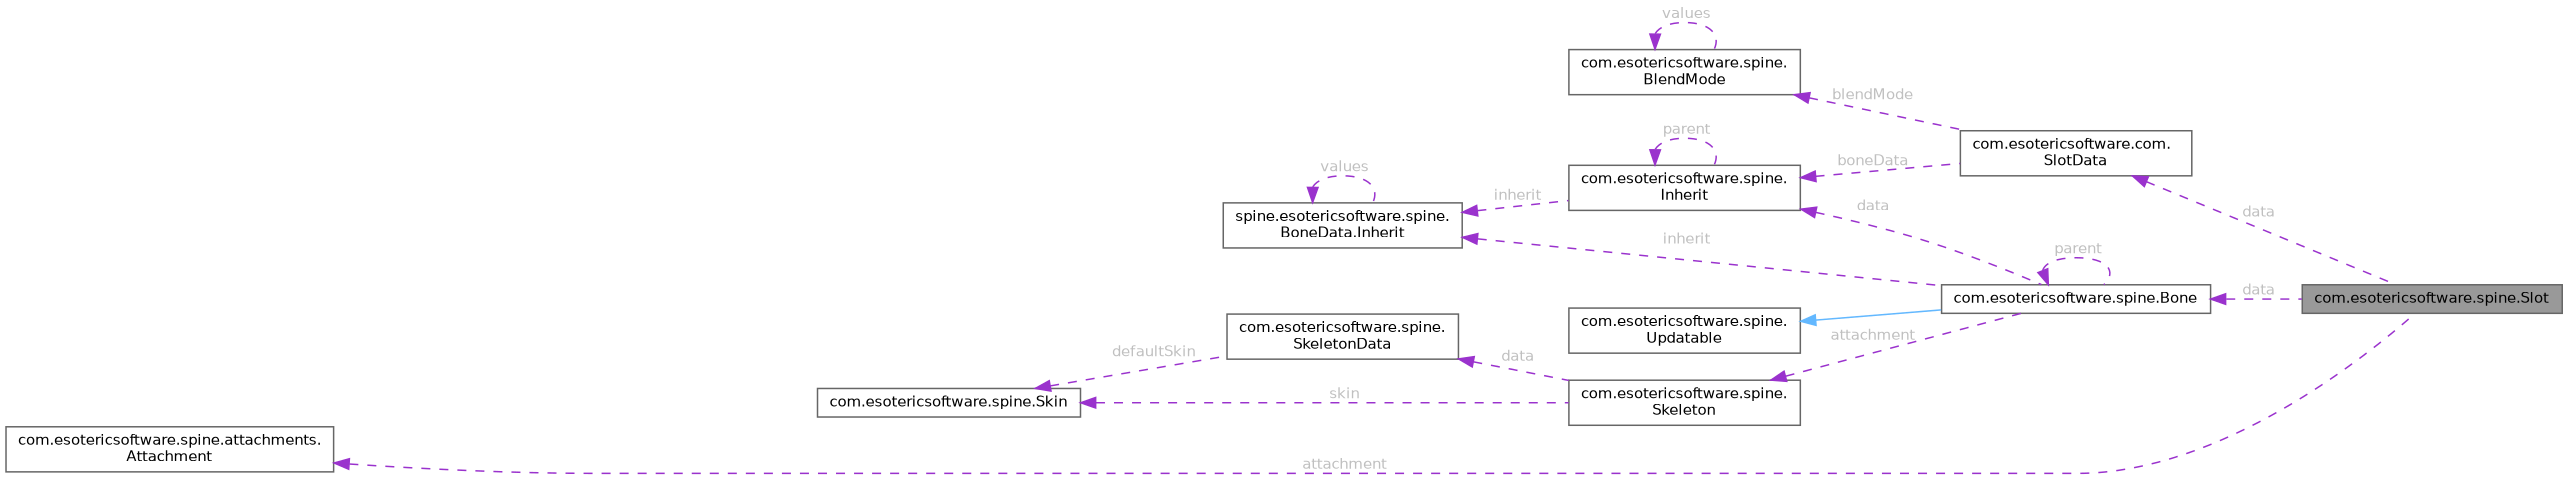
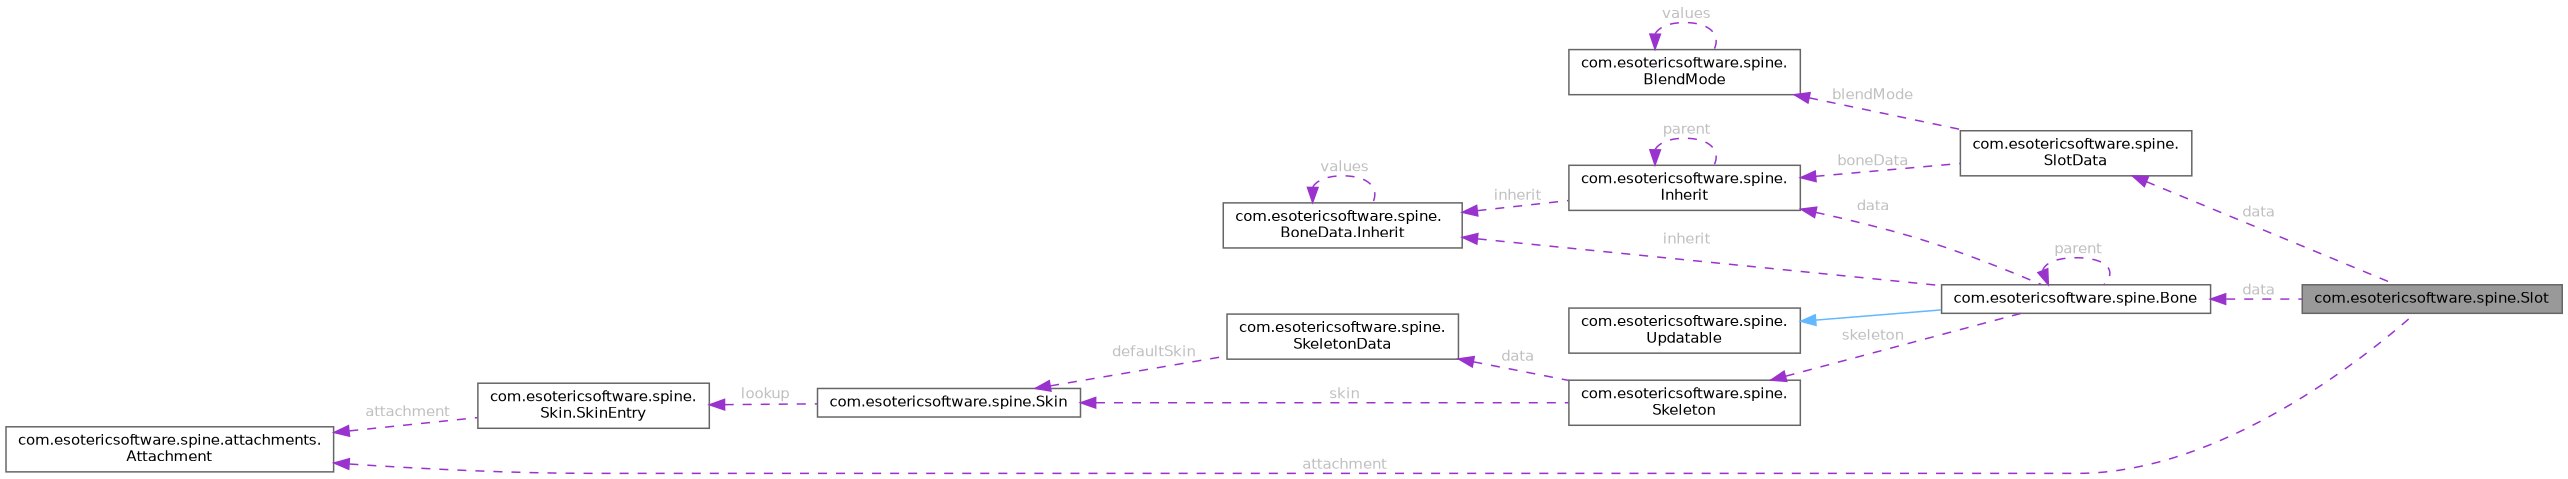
  digraph {
    rankdir=LR
    node [color=gray40 fillcolor=white fontname=Helvetica fontsize=10 shape=box style=filled]
    edge [color=darkorchid3 dir=back fontcolor=grey fontname=Helvetica fontsize=10 labelfontname=Helvetica labelfontsize=10 style=dashed]
    n1 [fillcolor=grey60 fontcolor=black height=0.2 label="com.esotericsoftware.spine.Slot" width=0.4]
-   n2 [height=0.2 label="com.esotericsoftware.com.\lSlotData" width=0.4]
+   n2 [height=0.2 label="com.esotericsoftware.spine.\lSlotData" width=0.4]
    n3 [height=0.2 label="com.esotericsoftware.spine.\lInherit" width=0.4]
    n4 [height=0.2 label="com.esotericsoftware.spine.Bone" width=0.4]
-   n5 [height=0.2 label="spine.esotericsoftware.spine.\lBoneData.Inherit" width=0.4]
+   n5 [height=0.2 label="com.esotericsoftware.spine.\lBoneData.Inherit" width=0.4]
    n6 [height=0.2 label="com.esotericsoftware.spine.\lBlendMode" width=0.4]
    n7 [height=0.2 label="com.esotericsoftware.spine.\lUpdatable" width=0.4]
    n8 [height=0.2 label="com.esotericsoftware.spine.\lSkeleton" width=0.4]
    n9 [height=0.2 label="com.esotericsoftware.spine.\lSkeletonData" width=0.4]
    n10 [height=0.2 label="com.esotericsoftware.spine.Skin" width=0.4]
+   n11 [height=0.2 label="com.esotericsoftware.spine.\lSkin.SkinEntry" width=0.4]
    n12 [height=0.2 label="com.esotericsoftware.spine.attachments.\lAttachment" width=0.4]
    n2 -> n1 [label=" data"]
    n3 -> n2 [label=" boneData"]
    n3 -> n3 [label=" parent"]
    n3 -> n4 [label=" data"]
    n4 -> n1 [label=" data"]
    n4 -> n4 [label=" parent"]
    n5 -> n3 [label=" inherit"]
    n5 -> n4 [label=" inherit"]
    n5 -> n5 [label=" values"]
    n6 -> n2 [label=" blendMode"]
    n6 -> n6 [label=" values"]
    n7 -> n4 [color=steelblue1 style=solid fontcolor=""]
-   n8 -> n4 [label=" attachment"]
+   n8 -> n4 [label=" skeleton"]
    n9 -> n8 [label=" data"]
    n10 -> n8 [label=" skin"]
    n10 -> n9 [label=" defaultSkin"]
+   n11 -> n10 [label=" lookup"]
    n12 -> n1 [label=" attachment"]
+   n12 -> n11 [label=" attachment"]
  }
